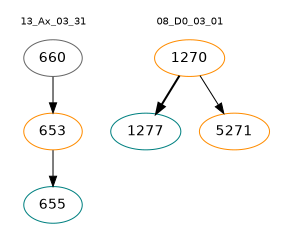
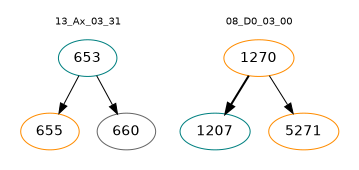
  digraph {
    fontname="DejaVu Sans"
    node [color=darkorange fontname="DejaVu Sans"]
    edge [color=black fontname="DejaVu Sans" style=solid]
-   n1 [label=653]
-   n2 [color=teal label=655]
+   n1 [color=teal label=653]
+   n2 [label=655]
    n3 [color=gray40 label=660]
    n4 [label=1270]
-   n5 [color=teal label=1277]
+   n5 [color=teal label=1207]
    n6 [label=5271]
    subgraph cluster_1 {
      color=white
      fontsize=10
      label="13_Ax_03_31"
      n1
      n2
      n3
    }
    subgraph cluster_2 {
      color=white
      fontsize=10
-     label="08_D0_03_01"
+     label="08_D0_03_00"
      n4
      n5
      n6
    }
    n1 -> n2
-   n3 -> n1
+   n1 -> n3
    n4 -> n5 [style=bold]
    n4 -> n6
  }
